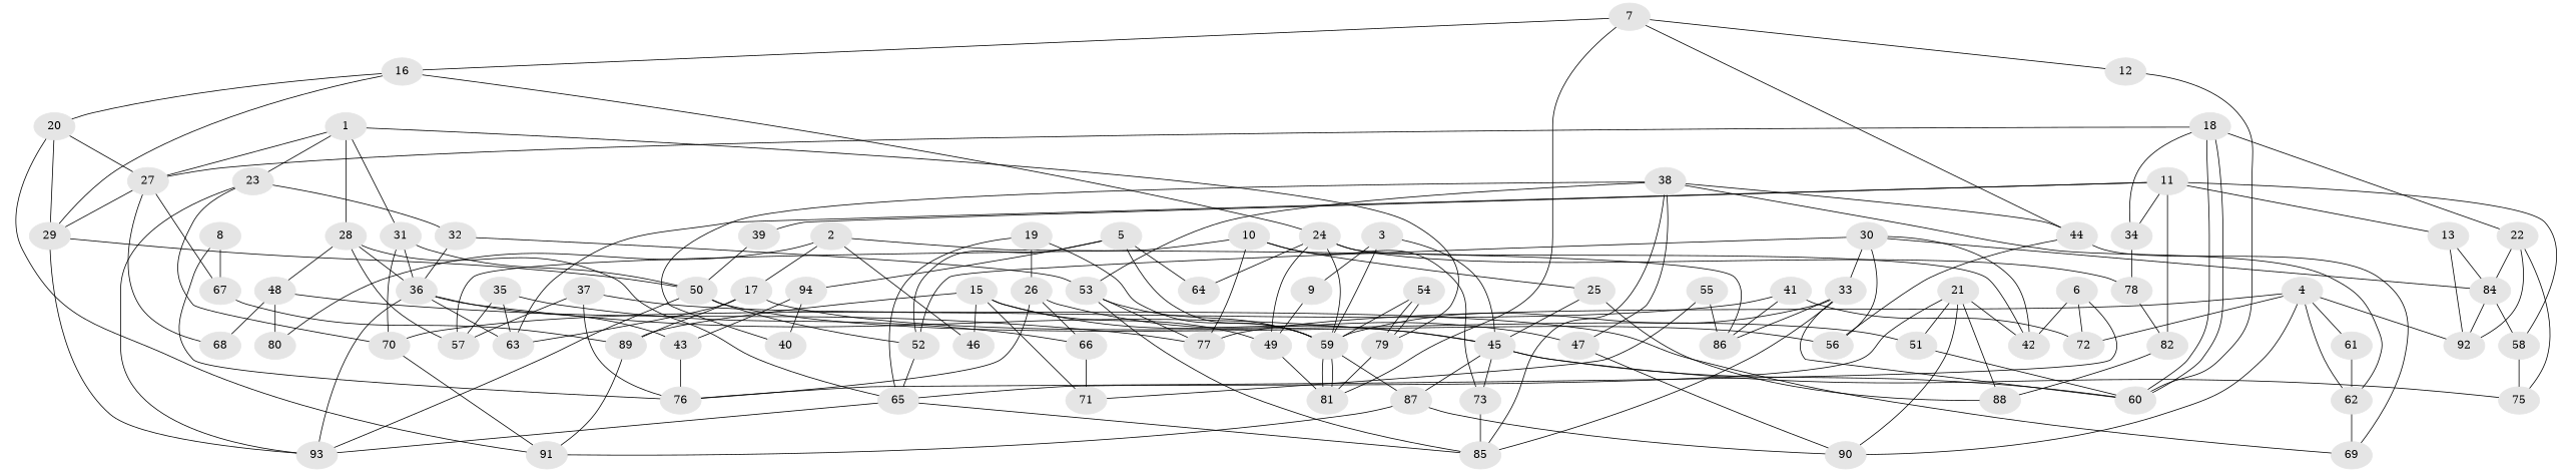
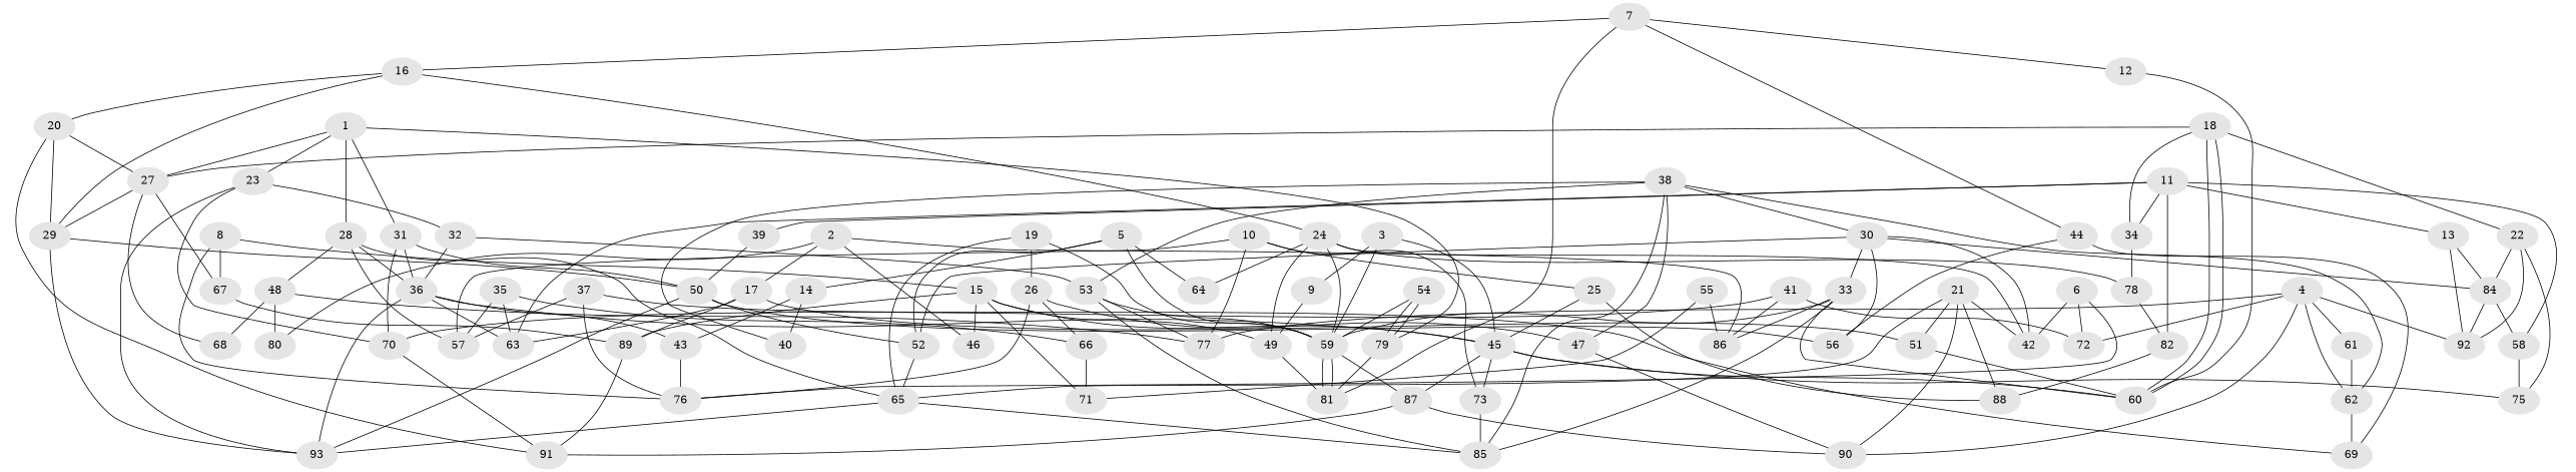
  graph {
    node [color=gray90 style=filled]
    1
    23
    27
    28
    31
    79
    32
    70
    n9 [label=93]
    67
    29
    68
    57
    65
    36
    48
    50
    81
    2
    17
    46
    80
    86
    63
    89
    51
    3
    9
    45
    59
    49
    73
    60
    75
    87
    4
    61
    62
    72
    77
    90
    92
    69
    5
-   14 [label=94]
+   14
    52
    64
    40
    43
    6
    42
    76
    7
    12
    16
    44
    20
    24
    56
    8
    15
    71
    10
    25
    88
    85
    11
    13
    34
    39
    58
    82
    84
    78
    91
    18
    22
    19
    26
    47
    66
    21
    53
    30
    33
    35
    37
    38
    41
    54
    55
    1 -- 23
    1 -- 27
    1 -- 28
    1 -- 31
    1 -- 79
    23 -- 32
    23 -- 70
    23 -- n9
    27 -- 67
    27 -- 29
    27 -- 68
    28 -- 57
    28 -- 65
    28 -- 36
    28 -- 48
    31 -- 70
    31 -- 36
    31 -- 50
    79 -- 81
    32 -- 36
    32 -- 53
    70 -- 91
    67 -- 89
    29 -- n9
    29 -- 50
    65 -- n9
    65 -- 85
    36 -- n9
    36 -- 63
    36 -- 45
    36 -- 43
    48 -- 68
    48 -- 80
    48 -- 77
    50 -- n9
    50 -- 52
    50 -- 56
    2 -- 17
    2 -- 46
    2 -- 80
    2 -- 86
    17 -- 63
    17 -- 89
    17 -- 51
    89 -- 91
    51 -- 60
    3 -- 9
    3 -- 45
    3 -- 59
    9 -- 49
    45 -- 73
    45 -- 60
    45 -- 75
    45 -- 87
    59 -- 81
    59 -- 81
    59 -- 87
    49 -- 81
    73 -- 85
    87 -- 90
    87 -- 91
    4 -- 61
    4 -- 62
    4 -- 72
    4 -- 77
    4 -- 90
    4 -- 92
    61 -- 62
    62 -- 69
    5 -- 59
    5 -- 14
    5 -- 52
    5 -- 64
    14 -- 40
    14 -- 43
    52 -- 65
    43 -- 76
    6 -- 72
    6 -- 42
    6 -- 76
    7 -- 81
    7 -- 12
    7 -- 16
    7 -- 44
    12 -- 60
    16 -- 29
    16 -- 20
    16 -- 24
    44 -- 69
    44 -- 56
    20 -- 27
    20 -- 29
    20 -- 91
    24 -- 59
    24 -- 49
    24 -- 64
    24 -- 42
    24 -- 78
    8 -- 67
    8 -- 76
+   8 -- 15
    15 -- 46
    15 -- 89
    15 -- 45
    15 -- 49
    15 -- 71
    10 -- 57
    10 -- 73
    10 -- 77
    10 -- 25
    25 -- 45
    25 -- 88
    11 -- 63
    11 -- 13
    11 -- 34
    11 -- 39
    11 -- 58
    11 -- 82
    13 -- 92
    13 -- 84
    34 -- 78
    39 -- 50
    58 -- 75
    82 -- 88
    84 -- 92
    84 -- 58
    78 -- 82
    18 -- 27
    18 -- 60
    18 -- 60
    18 -- 34
    18 -- 22
    22 -- 75
    22 -- 92
    22 -- 84
    19 -- 65
    19 -- 59
    19 -- 26
    26 -- 76
    26 -- 47
    26 -- 66
    47 -- 90
    66 -- 71
    21 -- 65
    21 -- 51
    21 -- 90
    21 -- 42
    21 -- 88
    53 -- 59
    53 -- 77
    53 -- 85
    30 -- 52
    30 -- 42
    30 -- 56
    30 -- 84
    30 -- 33
    33 -- 86
    33 -- 59
    33 -- 60
    33 -- 85
    35 -- 57
    35 -- 63
    35 -- 66
    37 -- 57
    37 -- 69
    37 -- 76
    38 -- 62
    38 -- 40
-   38 -- 44
+   38 -- 30
    38 -- 85
    38 -- 47
    38 -- 53
    41 -- 70
    41 -- 86
    41 -- 72
    54 -- 79
    54 -- 79
    54 -- 59
    55 -- 86
    55 -- 71
  }
